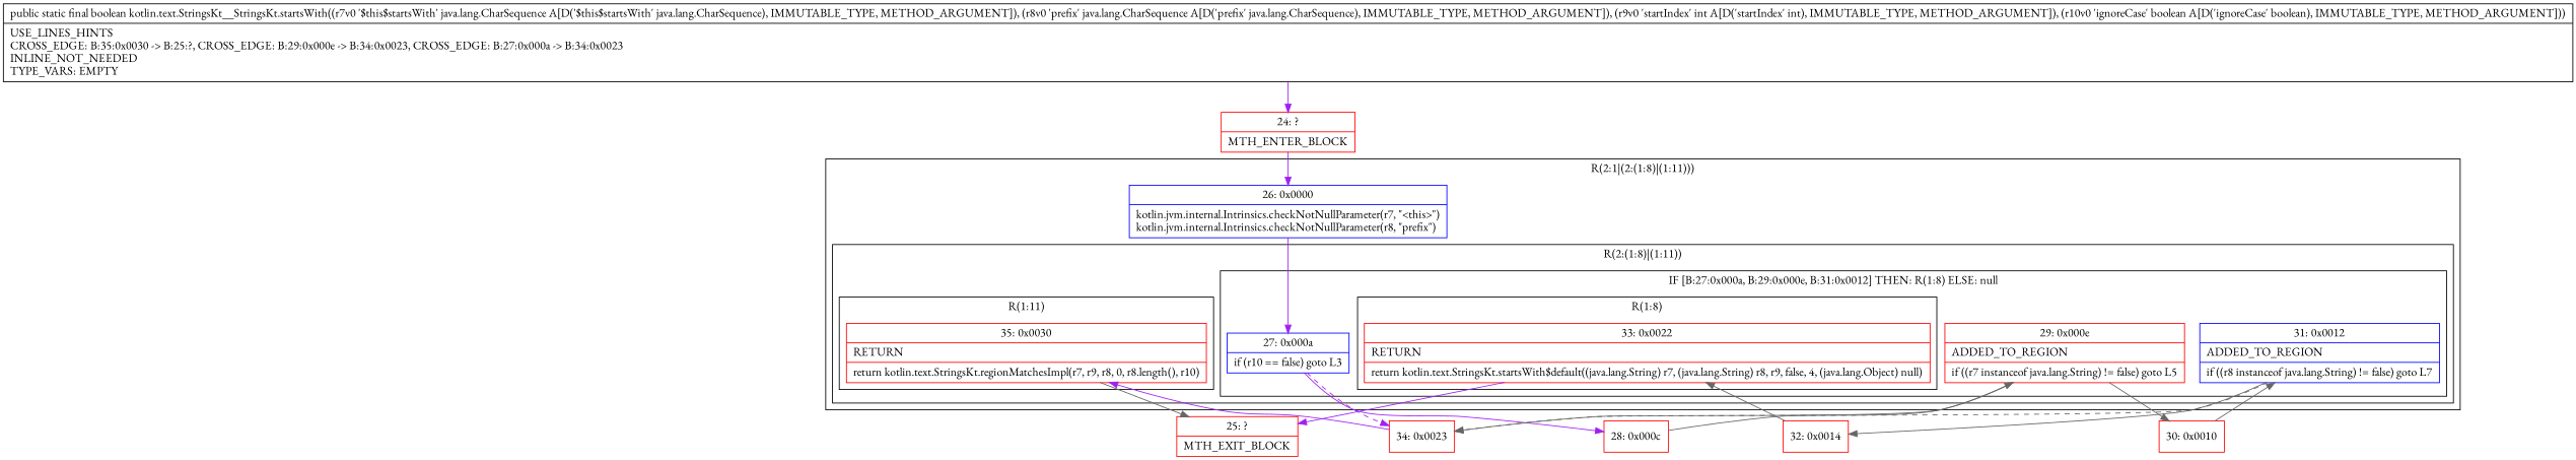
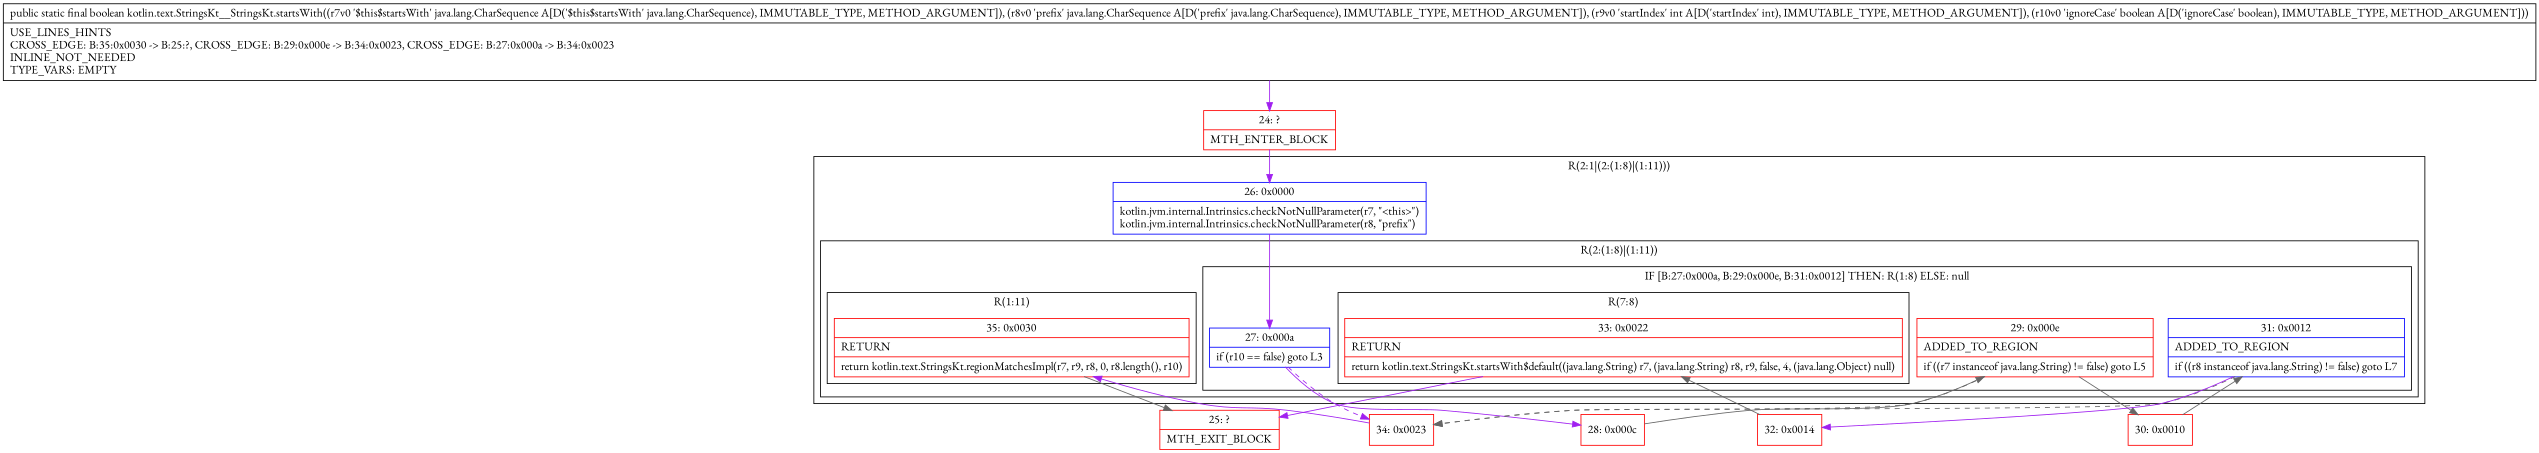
  digraph {
    fontname="EB Garamond"
    node [color=red fontname="EB Garamond" shape=record]
    edge [color=gray40 fontname="EB Garamond"]
    n1 [label="{33\:\ 0x0022|RETURN\l|return kotlin.text.StringsKt.startsWith$default((java.lang.String) r7, (java.lang.String) r8, r9, false, 4, (java.lang.Object) null)\l}"]
    n2 [color=blue label="{27\:\ 0x000a|if (r10 == false) goto L3\l}"]
    n3 [label="{29\:\ 0x000e|ADDED_TO_REGION\l|if ((r7 instanceof java.lang.String) != false) goto L5\l}"]
    n4 [color=blue label="{31\:\ 0x0012|ADDED_TO_REGION\l|if ((r8 instanceof java.lang.String) != false) goto L7\l}"]
    n5 [label="{35\:\ 0x0030|RETURN\l|return kotlin.text.StringsKt.regionMatchesImpl(r7, r9, r8, 0, r8.length(), r10)\l}"]
    n6 [color=blue label="{26\:\ 0x0000|kotlin.jvm.internal.Intrinsics.checkNotNullParameter(r7, \"\<this\>\")\lkotlin.jvm.internal.Intrinsics.checkNotNullParameter(r8, \"prefix\")\l}"]
    n7 [label="{25\:\ ?|MTH_EXIT_BLOCK\l}"]
    n8 [label="{28\:\ 0x000c}"]
    n9 [label="{34\:\ 0x0023}"]
    n10 [label="{30\:\ 0x0010}"]
    n11 [label="{32\:\ 0x0014}"]
    n12 [label="{24\:\ ?|MTH_ENTER_BLOCK\l}"]
    n13 [label="{public static final boolean kotlin.text.StringsKt__StringsKt.startsWith((r7v0 '$this$startsWith' java.lang.CharSequence A[D('$this$startsWith' java.lang.CharSequence), IMMUTABLE_TYPE, METHOD_ARGUMENT]), (r8v0 'prefix' java.lang.CharSequence A[D('prefix' java.lang.CharSequence), IMMUTABLE_TYPE, METHOD_ARGUMENT]), (r9v0 'startIndex' int A[D('startIndex' int), IMMUTABLE_TYPE, METHOD_ARGUMENT]), (r10v0 'ignoreCase' boolean A[D('ignoreCase' boolean), IMMUTABLE_TYPE, METHOD_ARGUMENT]))  | USE_LINES_HINTS\lCROSS_EDGE: B:35:0x0030 \-\> B:25:?, CROSS_EDGE: B:29:0x000e \-\> B:34:0x0023, CROSS_EDGE: B:27:0x000a \-\> B:34:0x0023\lINLINE_NOT_NEEDED\lTYPE_VARS: EMPTY\l}" color=""]
    subgraph cluster_1 {
      label="R(2:1|(2:(1:8)|(1:11)))"
      n6
      subgraph cluster_2 {
        label="R(2:(1:8)|(1:11))"
        subgraph cluster_3 {
          label="IF [B:27:0x000a, B:29:0x000e, B:31:0x0012] THEN: R(1:8) ELSE: null"
          n2
          n3
          n4
          subgraph cluster_4 {
-           label="R(1:8)"
+           label="R(7:8)"
            n1
          }
        }
        subgraph cluster_5 {
          label="R(1:11)"
          n5
        }
      }
    }
    n1 -> n7 [color=purple]
    n2 -> n8 [color=purple]
    n2 -> n9 [color=purple style=dashed]
-   n3 -> n9 [style=solid]
+   n3 -> n9 [style=dashed]
    n3 -> n10
    n4 -> n9 [style=dashed]
-   n4 -> n11
+   n4 -> n11 [color=purple]
    n5 -> n7
    n6 -> n2 [color=purple]
    n8 -> n3
    n9 -> n5 [color=purple]
    n10 -> n4
    n11 -> n1
    n12 -> n6 [color=purple]
    n13 -> n12 [color=purple]
  }
